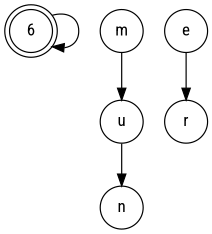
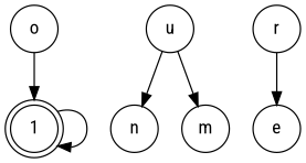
  digraph {
    fontname="Roboto Condensed"
    node [color=black fontname="Roboto Condensed" shape=circle]
    edge [fontname="Roboto Condensed"]
-   1 [shape=doublecircle label=6]
+   1 [shape=doublecircle]
    u
    n
    m
    e
    r
+   o
    1 -> 1
    u -> n
-   m -> u
-   e -> r
+   u -> m
+   r -> e
+   o -> 1
  }
